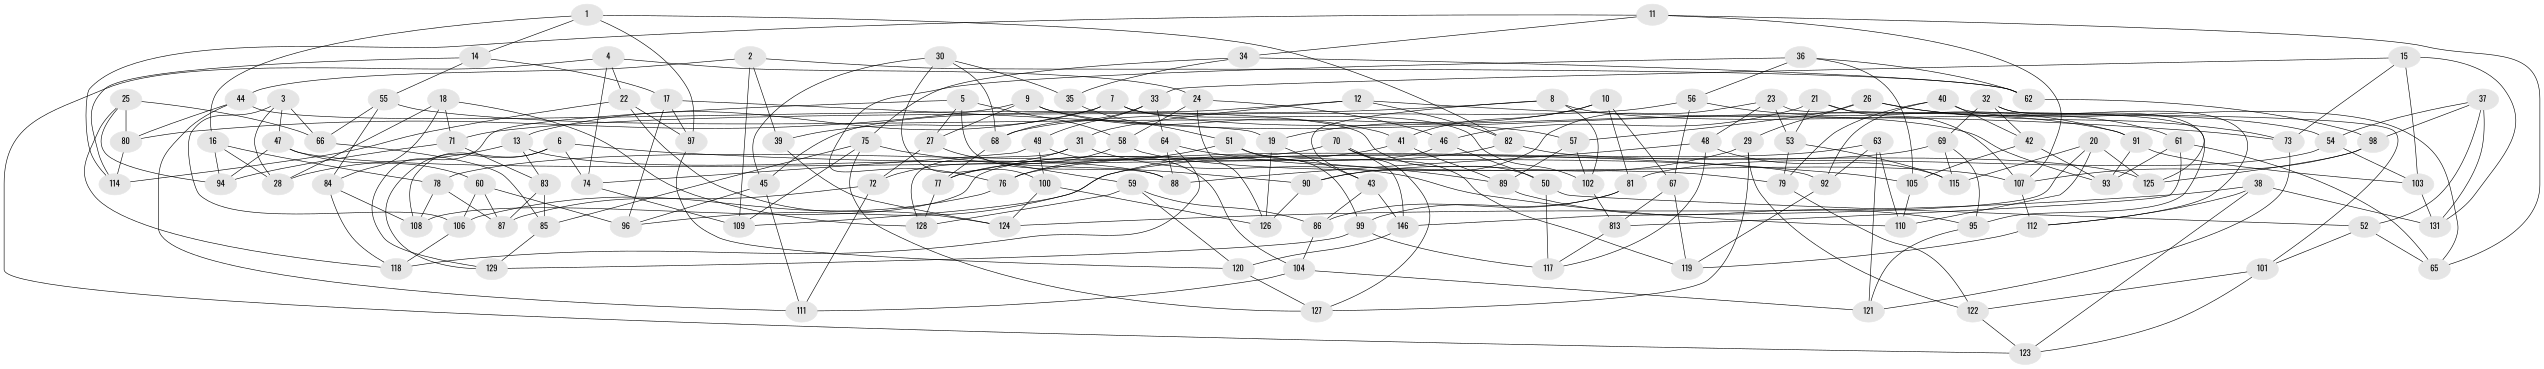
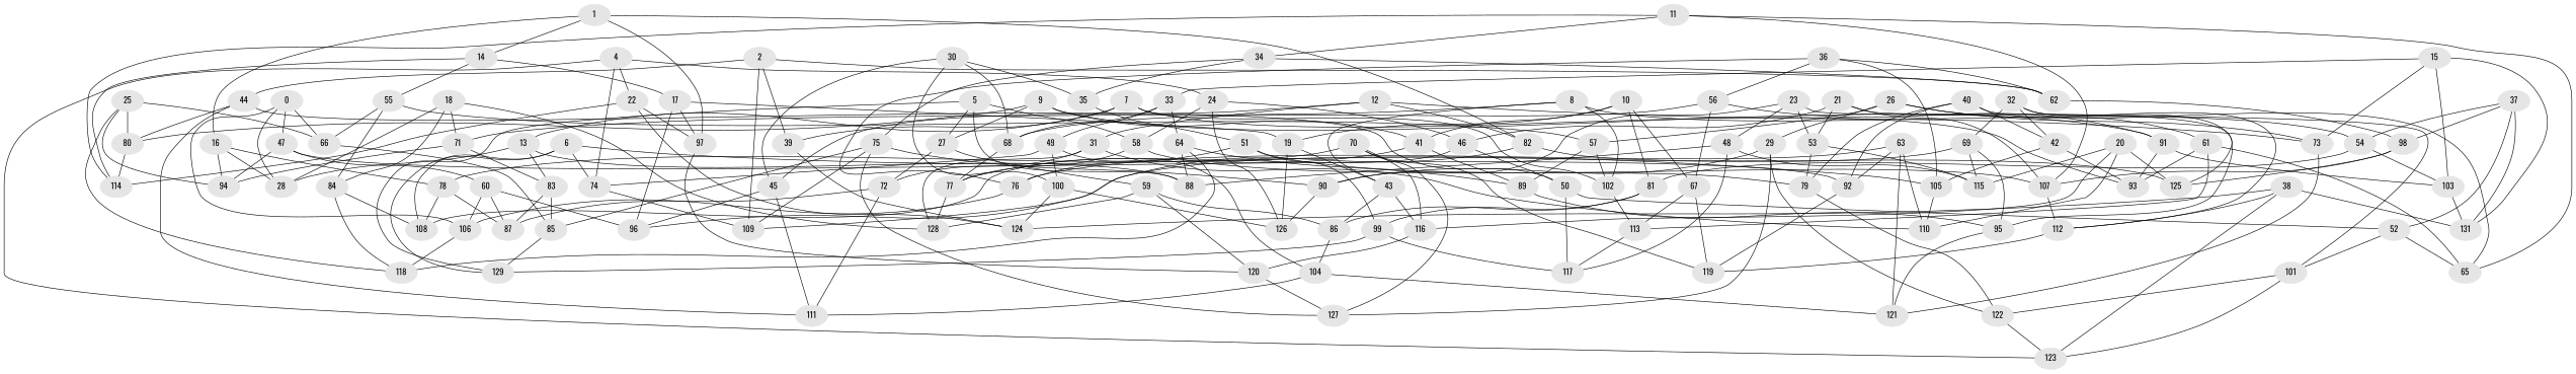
  graph {
    fontname=Oswald
    node [color=gray90 fontname=Oswald style=filled]
    edge [fontname=Oswald]
    1
    14
    16
    82
    97
    114
    17
    55
    28
    78
    94
    109
    125
    120
    2
    39
    44
    62
    124
    80
    50
    111
    98
-   3
+   3 [label=0]
    47
    66
    106
    92
    60
    85
    118
    4
    22
    24
    74
    123
    58
    126
    46
    5
    27
    88
    129
    59
    72
    79
    77
    6
    105
    108
    110
    7
    13
    93
    102
    83
-   113 [label=813]
+   113
    8
    43
    54
    71
-   116 [label=146]
+   116
    86
    81
    103
    9
    41
    91
    89
    10
    19
    67
    119
    99
    11
    34
    65
    107
    35
    75
    12
    31
    45
    73
    128
    96
    121
    87
    84
    57
    15
    33
    n93 [label=131]
    68
    49
    64
    18
    20
    115
    21
    53
    95
    112
    23
    48
    90
    101
    117
    122
    25
    26
    29
    61
    127
    30
    100
    51
    32
    42
    69
    104
    76
    36
    56
    37
    52
    38
    40
    63
    70
    1 -- 14
    1 -- 16
    1 -- 82
    1 -- 97
    14 -- 114
    14 -- 17
    14 -- 55
    16 -- 28
    16 -- 78
    16 -- 94
    82 -- 109
    82 -- 125
    97 -- 120
    17 -- 97
    17 -- 19
    17 -- 96
    55 -- 66
    55 -- 84
    55 -- 57
    78 -- 108
    78 -- 87
    120 -- 127
    2 -- 109
    2 -- 39
    2 -- 44
    2 -- 62
    39 -- 124
    44 -- 80
    44 -- 50
    44 -- 111
    62 -- 98
    80 -- 114
    50 -- 117
    50 -- 52
    98 -- 125
    98 -- 107
    3 -- 28
    3 -- 47
    3 -- 66
    3 -- 106
    47 -- 94
    47 -- 92
    47 -- 60
    66 -- 85
    106 -- 118
    92 -- 119
    60 -- 106
    60 -- 96
    60 -- 87
    85 -- 129
    4 -- 22
    4 -- 24
    4 -- 74
    4 -- 123
    22 -- 97
    22 -- 114
    22 -- 124
    24 -- 58
    24 -- 126
    24 -- 46
    74 -- 109
    58 -- 79
    58 -- 77
    46 -- 50
    46 -- 108
    5 -- 58
    5 -- 27
    5 -- 88
    5 -- 129
    27 -- 59
    27 -- 72
    59 -- 120
    59 -- 86
    59 -- 128
    72 -- 111
    72 -- 87
    79 -- 122
    77 -- 128
    6 -- 74
    6 -- 129
    6 -- 105
    6 -- 108
    105 -- 110
    7 -- 39
    7 -- 13
    7 -- 93
    7 -- 102
    13 -- 28
    13 -- 88
    13 -- 83
    102 -- 113
    83 -- 85
    83 -- 87
    113 -- 117
    8 -- 102
    8 -- 43
    8 -- 54
    8 -- 71
    43 -- 116
    43 -- 86
    54 -- 81
    54 -- 103
    71 -- 94
    71 -- 83
    116 -- 120
    86 -- 104
    81 -- 86
    81 -- 99
    103 -- n93
    9 -- 80
    9 -- 27
    9 -- 41
    9 -- 91
    41 -- 77
    41 -- 89
    91 -- 93
    91 -- 103
    89 -- 95
    10 -- 81
    10 -- 41
    10 -- 19
    10 -- 67
    19 -- 126
    19 -- 43
    67 -- 113
    67 -- 119
    99 -- 129
    99 -- 117
    11 -- 114
    11 -- 34
    11 -- 65
    11 -- 107
    34 -- 62
    34 -- 35
    34 -- 75
    107 -- 112
    35 -- 51
    75 -- 109
    75 -- 85
    75 -- 90
    75 -- 127
    12 -- 82
    12 -- 31
    12 -- 45
    12 -- 73
    31 -- 72
    31 -- 110
    31 -- 128
    45 -- 111
    45 -- 96
    73 -- 121
    84 -- 118
    84 -- 108
    57 -- 102
    57 -- 89
    15 -- 103
    15 -- 73
    15 -- 33
    15 -- n93
    33 -- 68
    33 -- 49
    33 -- 64
    68 -- 77
    49 -- 74
    49 -- 100
    49 -- 104
    64 -- 118
    64 -- 88
    64 -- 89
    18 -- 28
    18 -- 71
    18 -- 128
    18 -- 84
    20 -- 125
    20 -- 110
    20 -- 116
    20 -- 115
    21 -- 46
    21 -- 107
    21 -- 53
    21 -- 95
    53 -- 79
    53 -- 115
    95 -- 121
    112 -- 119
    23 -- 53
    23 -- 48
    23 -- 90
    23 -- 101
    48 -- 88
    48 -- 115
    48 -- 117
    90 -- 126
    101 -- 123
    101 -- 122
    122 -- 123
    25 -- 94
    25 -- 80
    25 -- 66
    25 -- 118
    26 -- 73
    26 -- 57
    26 -- 29
    26 -- 61
    29 -- 90
    29 -- 122
    29 -- 127
    61 -- 93
    61 -- 113
    61 -- 65
    30 -- 35
    30 -- 45
    30 -- 68
    30 -- 100
    100 -- 124
    100 -- 126
    51 -- 99
    51 -- 107
    51 -- 76
    32 -- 125
    32 -- 112
    32 -- 42
    32 -- 69
    42 -- 105
    42 -- 93
    69 -- 96
    69 -- 115
    69 -- 95
    104 -- 111
    104 -- 121
    76 -- 106
    36 -- 62
    36 -- 105
    36 -- 76
    36 -- 56
    56 -- 91
    56 -- 67
    56 -- 68
    37 -- 98
    37 -- 54
    37 -- n93
    37 -- 52
    52 -- 65
    52 -- 101
    38 -- 124
    38 -- 123
    38 -- n93
    38 -- 112
    40 -- 92
    40 -- 79
    40 -- 65
    40 -- 42
    63 -- 92
    63 -- 110
    63 -- 121
    63 -- 76
    70 -- 78
    70 -- 116
    70 -- 119
    70 -- 127
  }
